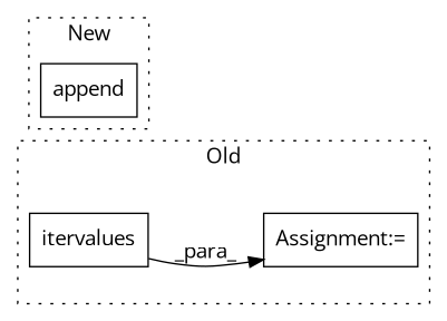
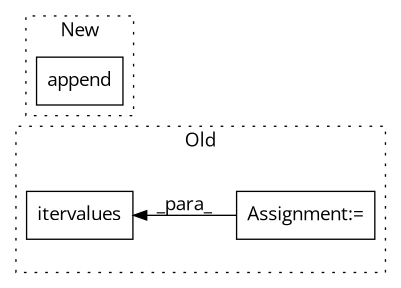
  digraph {
    rankdir=LR
    fontname="Open Sans"
    node [a=32 shape=box fontname="Open Sans"]
    n1 [l="11,1" label=itervalues s="9533,9558"]
    n2 [a=7 l=2 label="Assignment:=" s=9405]
    n3 [l="7,1" label=append s="9636,9646"]
    subgraph cluster_1 {
      label=Old
      style=dotted
      n1
      n2
    }
    subgraph cluster_2 {
      label=New
      style=dotted
      n3
    }
-   n1 -> n2 [label=_para_ fontname="Open Sans"]
+   n2 -> n1 [label=_para_ fontname="Open Sans"]
  }
